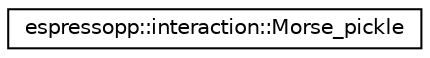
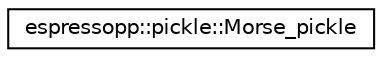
  digraph {
    rankdir=LR
-   n1 [color=black fillcolor=white fontname=Helvetica fontsize=10 height=0.2 label="espressopp::interaction::Morse_pickle" shape=record style=filled width=0.4]
+   n1 [color=black fillcolor=white fontname=Helvetica fontsize=10 height=0.2 label="espressopp::pickle::Morse_pickle" shape=record style=filled width=0.4]
  }
